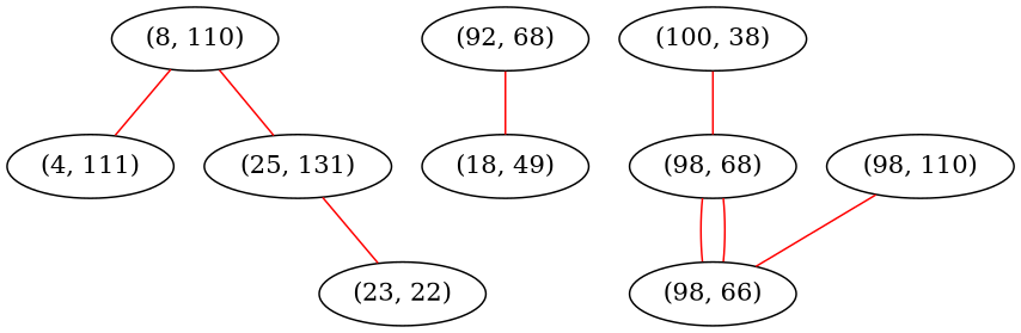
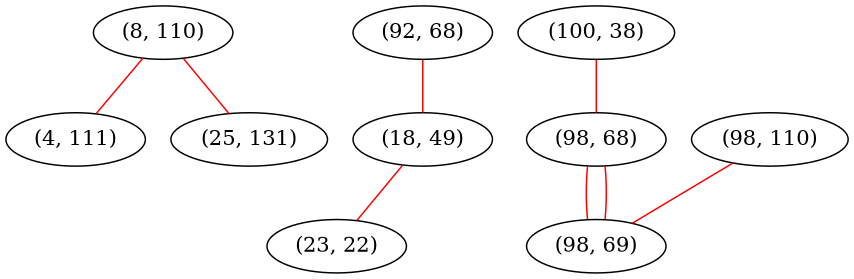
  graph {
    edge [color=red weight=1]
    "(8, 110)"
    "(4, 111)"
    "(25, 131)"
    n4 [label="(18, 49)"]
    "(92, 68)"
    "(23, 22)"
    "(100, 38)"
    "(98, 68)"
-   "(98, 69)" [label="(98, 66)"]
+   "(98, 69)"
    "(98, 110)"
    "(8, 110)" -- "(4, 111)"
    "(8, 110)" -- "(25, 131)"
-   "(25, 131)" -- "(23, 22)"
+   n4 -- "(23, 22)"
    "(92, 68)" -- n4
    "(100, 38)" -- "(98, 68)"
    "(98, 68)" -- "(98, 69)"
    "(98, 68)" -- "(98, 69)"
    "(98, 110)" -- "(98, 69)"
  }
